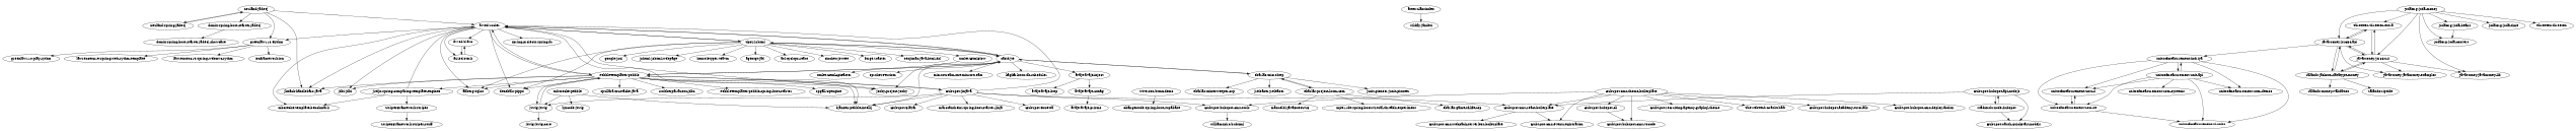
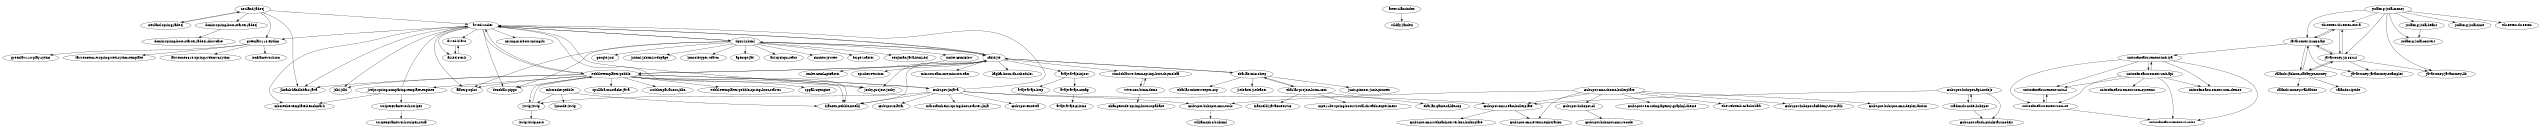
  digraph {
    fontname="DejaVu Serif"
    node [fontname="DejaVu Serif"]
    edge [fontname="DejaVu Serif"]
    "neuland/jade4j" [l="8.065,20.505"]
    "neuland/spring-jade4j" [l="8.035,20.497"]
    "domix/spring-boot-starter-jade4j" [l="8.044,20.472"]
    "jknack/handlebars.java" [l="9.13,21.601"]
    "greenlaw110/Rythm" [l="8.103,20.5"]
    "fizzed/rocker" [l="8.134,20.564"]
    "domix/spring-boot-starter-jade4j-showcase" [l="8.031,20.455"]
    "greenlaw110/play-rythm" [l="8.109,20.471"]
    "lawrence0819/spring-web-rythm-template" [l="8.117,20.485"]
    "lawrence0819/spring-webmvc-rythm" [l="8.099,20.48"]
    "ionframework/ion" [l="8.087,20.477"]
    "tipsy/j2html" [l="8.134,20.631"]
    "casid/jte" [l="8.168,20.589"]
    "aaberg/sql2o" [l="9.079,21.394"]
    "decebals/pippo" [l="9.112,21.469"]
    "PebbleTemplates/pebble" [l="8.18,20.562"]
    "bjansen/pebble-intellij" [l="8.2,20.567"]
    "jooby-project/jooby" [l="9.178,21.473"]
    "jdbi/jdbi" [l="9.142,21.425"]
    "mbosecke/template-benchmark" [l="8.095,20.575"]
    "fizzed/blaze" [l="8.118,20.535"]
    "fizzed/stork" [l="8.099,20.544"]
    "spring-projects/spring-fu" [l="47.65,-3.447"]
    "cincheo/jsweet" [l="-11.451,41.614"]
    "forge/roaster" [l="9.116,21.39"]
    "benjiman/java-html-dsl" [l="8.105,20.647"]
    "xmlet/HtmlFlow" [l="8.125,20.669"]
    "google/j2cl" [l="-11.454,41.572"]
    "j2html/j2html-webpage" [l="8.16,20.646"]
    "konsoletyper/teavm" [l="-11.477,41.641"]
    "agentgt/jatl" [l="8.146,20.66"]
    "aol/cyclops-react" [l="8.958,21.333"]
    "microstream-one/microstream" [l="8.956,21.086"]
+   "wimdeblauwe/htmx-spring-boot-thymeleaf" [l="8.165,20.516"]
    "ebarlas/microhttp" [l="8.21,20.63"]
    "kagkarlsson/db-scheduler" [l="9.13,21.213"]
    "sproket/Persism" [l="8.938,21.111"]
    "avaje/avaje-inject" [l="8.168,20.537"]
    "jtwig/jtwig" [l="8.224,20.557"]
    "HubSpot/jinjava" [l="8.213,20.53"]
    "jreijn/spring-comparing-template-engines" [l="8.115,20.592"]
    "PebbleTemplates/pebble-spring-boot-starter" [l="8.198,20.586"]
    "npgall/cqengine" [l="8.98,21.418"]
    "spullara/mustache.java" [l="9.16,21.54"]
    "zsoltherpai/fluent-jdbc" [l="8.965,21.383"]
    "wildfly/jandex" [l="8.058,20.564"]
    "xmlet/HtmlApiFaster" [l="8.122,20.688"]
    "ThreeTen/threeten-extra" [l="8.093,20.739"]
    "JavaMoney/jsr354-api" [l="8.089,20.773"]
    "JavaMoney/jsr354-ri" [l="8.07,20.765"]
    "wiverson/htmx-demo" [l="8.164,20.485"]
    "ebarlas/project-loom-c5m" [l="8.247,20.656"]
    "junit-pioneer/junit-pioneer" [l="8.978,21.157"]
    "ebarlas/minesweeper-csp" [l="8.21,20.659"]
    "jreleaser/jreleaser" [l="8.997,21.13"]
    "avaje/avaje-config" [l="8.184,20.508"]
    "avaje/avaje-http" [l="8.148,20.521"]
    "JavaMoney/javamoney-examples" [l="8.047,20.763"]
    "zalando/jackson-datatype-money" [l="8.066,20.745"]
    "unitsofmeasurement/indriya" [l="8.122,20.83"]
    "JavaMoney/javamoney-lib" [l="8.075,20.801"]
    "jtwig/jtwig-core" [l="8.256,20.547"]
    "HubSpot/hubspot-cms-tools" [l="8.248,20.485"]
    "HubSpot/cms-react-boilerplate" [l="8.283,20.488"]
    "marcoandreini/spring-boot-starter-jinja" [l="8.228,20.511"]
    "HubSpot/Rosetta" [l="-12.107,-6.215"]
    "HubSpot/Blazar" [l="-12.108,-6.197"]
    "StripesFramework/stripes" [l="8.071,20.614"]
    "ChangeNode/spring-boot-supabase" [l="8.164,20.455"]
    "mp911de/spring-boot-virtual-threads-experiment" [l="8.283,20.664"]
    "ebarlas/game-of-life-csp" [l="8.261,20.688"]
    "manuelbl/JavaDoesUSB" [l="25.921,36.899"]
    "avaje/avaje-prisms" [l="8.193,20.491"]
    "williamspiro/hubXml" [l="8.261,20.496"]
    "HubSpot/cms-event-registration" [l="8.293,20.468"]
    "HubSpot/cms-webpack-serverless-boilerplate" [l="8.273,20.473"]
    "StripesFramework/stripes-stuff" [l="8.05,20.622"]
    "JodaOrg/joda-money" [l="8.047,20.793"]
    "JodaOrg/joda-beans" [l="8.02,20.824"]
    "JodaOrg/joda-convert" [l="8.042,20.826"]
    "JodaOrg/joda-time" [l="48.692,0.399"]
    "ThreeTen/threeten" [l="8,20.794"]
    "zalando/money-validation" [l="8.044,20.73"]
    "zalando/riptide" [l="10.62,-11.444"]
    "unitsofmeasurement/unit-api" [l="8.135,20.859"]
    "unitsofmeasurement/unit-ri" [l="8.152,20.845"]
    "unitsofmeasurement/si-units" [l="8.123,20.846"]
    "unitsofmeasurement/uom-se" [l="8.141,20.838"]
    "unitsofmeasurement/uom-demos" [l="8.113,20.855"]
    "MadKudu/node-hubspot" [l="8.364,20.495"]
    "HubSpot/oauth-quickstart-nodejs" [l="8.366,20.475"]
    "HubSpot/hubspot-api-nodejs" [l="8.337,20.488"]
    "unitsofmeasurement/uom-systems" [l="8.143,20.883"]
    "atteo/classindex" [l="8.014,20.565"]
    "HubSpot/cms-theme-boilerplate" [l="8.284,20.446"]
    "HubSpot/hubspot-cli" [l="8.317,20.431"]
    "HubSpot/hubspot-cms-vscode" [l="8.301,20.424"]
    "HubSpot/recruiting-agency-graphql-theme" [l="8.269,20.422"]
    "TheWebTech/CrankShaft" [l="8.259,20.436"]
    "HubSpot/hubspot-academy-tutorials" [l="8.307,20.448"]
    "HubSpot/hubspot-cms-deploy-action" [l="8.287,20.413"]
    "mbosecke/pebble" [l="8.251,20.577"]
    "lyncode/jtwig" [l="8.283,20.586"]
    "neuland/jade4j" -> "neuland/spring-jade4j"
    "neuland/jade4j" -> "domix/spring-boot-starter-jade4j"
    "neuland/jade4j" -> "jknack/handlebars.java" [e=1]
    "neuland/jade4j" -> "greenlaw110/Rythm"
    "neuland/jade4j" -> "fizzed/rocker"
    "neuland/spring-jade4j" -> "neuland/jade4j"
    "domix/spring-boot-starter-jade4j" -> "domix/spring-boot-starter-jade4j-showcase"
    "greenlaw110/Rythm" -> "greenlaw110/play-rythm"
    "greenlaw110/Rythm" -> "lawrence0819/spring-web-rythm-template"
    "greenlaw110/Rythm" -> "lawrence0819/spring-webmvc-rythm"
    "greenlaw110/Rythm" -> "ionframework/ion"
    "fizzed/rocker" -> "jknack/handlebars.java" [e=1]
    "fizzed/rocker" -> "greenlaw110/Rythm"
    "fizzed/rocker" -> "tipsy/j2html"
    "fizzed/rocker" -> "casid/jte"
    "fizzed/rocker" -> "aaberg/sql2o" [e=1]
    "fizzed/rocker" -> "decebals/pippo" [e=1]
    "fizzed/rocker" -> "PebbleTemplates/pebble"
    "fizzed/rocker" -> "bjansen/pebble-intellij"
    "fizzed/rocker" -> "jooby-project/jooby" [e=1]
    "fizzed/rocker" -> "jdbi/jdbi" [e=1]
    "fizzed/rocker" -> "mbosecke/template-benchmark"
    "fizzed/rocker" -> "fizzed/blaze"
    "fizzed/rocker" -> "fizzed/stork"
    "fizzed/rocker" -> "spring-projects/spring-fu" [e=1]
    "tipsy/j2html" -> "fizzed/rocker"
    "tipsy/j2html" -> "casid/jte"
    "tipsy/j2html" -> "aaberg/sql2o" [e=1]
    "tipsy/j2html" -> "decebals/pippo" [e=1]
    "tipsy/j2html" -> "cincheo/jsweet" [e=1]
    "tipsy/j2html" -> "forge/roaster" [e=1]
    "tipsy/j2html" -> "benjiman/java-html-dsl"
    "tipsy/j2html" -> "xmlet/HtmlFlow"
    "tipsy/j2html" -> "google/j2cl" [e=1]
    "tipsy/j2html" -> "j2html/j2html-webpage"
    "tipsy/j2html" -> "konsoletyper/teavm" [e=1]
    "tipsy/j2html" -> "agentgt/jatl"
    "tipsy/j2html" -> "aol/cyclops-react" [e=1]
    "casid/jte" -> "fizzed/rocker"
    "casid/jte" -> "tipsy/j2html"
    "casid/jte" -> "PebbleTemplates/pebble"
    "casid/jte" -> "bjansen/pebble-intellij"
    "casid/jte" -> "jooby-project/jooby" [e=1]
    "casid/jte" -> "microstream-one/microstream" [e=1]
+   "casid/jte" -> "wimdeblauwe/htmx-spring-boot-thymeleaf"
    "casid/jte" -> "ebarlas/microhttp"
    "casid/jte" -> "kagkarlsson/db-scheduler" [e=1]
    "casid/jte" -> "sproket/Persism" [e=1]
    "casid/jte" -> "avaje/avaje-inject"
    "PebbleTemplates/pebble" -> "jknack/handlebars.java" [e=1]
    "PebbleTemplates/pebble" -> "fizzed/rocker"
    "PebbleTemplates/pebble" -> "casid/jte"
    "PebbleTemplates/pebble" -> "aaberg/sql2o" [e=1]
    "PebbleTemplates/pebble" -> "decebals/pippo" [e=1]
    "PebbleTemplates/pebble" -> "bjansen/pebble-intellij"
    "PebbleTemplates/pebble" -> "jooby-project/jooby" [e=1]
    "PebbleTemplates/pebble" -> "jdbi/jdbi" [e=1]
    "PebbleTemplates/pebble" -> "jtwig/jtwig"
    "PebbleTemplates/pebble" -> "HubSpot/jinjava"
    "PebbleTemplates/pebble" -> "jreijn/spring-comparing-template-engines"
    "PebbleTemplates/pebble" -> "PebbleTemplates/pebble-spring-boot-starter"
    "PebbleTemplates/pebble" -> "npgall/cqengine" [e=1]
    "PebbleTemplates/pebble" -> "spullara/mustache.java" [e=1]
    "PebbleTemplates/pebble" -> "zsoltherpai/fluent-jdbc" [e=1]
    "fizzed/blaze" -> "fizzed/stork"
    "fizzed/stork" -> "fizzed/blaze"
    "xmlet/HtmlFlow" -> "xmlet/HtmlApiFaster"
+   "wimdeblauwe/htmx-spring-boot-thymeleaf" -> "wiverson/htmx-demo"
    "ebarlas/microhttp" -> "casid/jte"
    "ebarlas/microhttp" -> "ebarlas/project-loom-c5m"
    "ebarlas/microhttp" -> "junit-pioneer/junit-pioneer" [e=1]
    "ebarlas/microhttp" -> "ebarlas/minesweeper-csp"
    "ebarlas/microhttp" -> "jreleaser/jreleaser" [e=1]
    "avaje/avaje-inject" -> "avaje/avaje-config"
    "avaje/avaje-inject" -> "avaje/avaje-http"
    "jtwig/jtwig" -> "PebbleTemplates/pebble"
    "jtwig/jtwig" -> "jtwig/jtwig-core"
    "HubSpot/jinjava" -> "fizzed/rocker"
    "HubSpot/jinjava" -> "PebbleTemplates/pebble"
    "HubSpot/jinjava" -> "bjansen/pebble-intellij"
    "HubSpot/jinjava" -> "jtwig/jtwig"
    "HubSpot/jinjava" -> "HubSpot/hubspot-cms-tools"
    "HubSpot/jinjava" -> "HubSpot/cms-react-boilerplate"
    "HubSpot/jinjava" -> "marcoandreini/spring-boot-starter-jinja"
    "HubSpot/jinjava" -> "HubSpot/Rosetta" [e=1]
    "HubSpot/jinjava" -> "HubSpot/Blazar" [e=1]
    "jreijn/spring-comparing-template-engines" -> "fizzed/rocker"
    "jreijn/spring-comparing-template-engines" -> "mbosecke/template-benchmark"
    "jreijn/spring-comparing-template-engines" -> "StripesFramework/stripes"
    "ThreeTen/threeten-extra" -> "JavaMoney/jsr354-api"
    "ThreeTen/threeten-extra" -> "JavaMoney/jsr354-ri"
    "JavaMoney/jsr354-api" -> "ThreeTen/threeten-extra"
    "JavaMoney/jsr354-api" -> "JavaMoney/jsr354-ri"
    "JavaMoney/jsr354-api" -> "JavaMoney/javamoney-examples"
    "JavaMoney/jsr354-api" -> "zalando/jackson-datatype-money"
    "JavaMoney/jsr354-api" -> "unitsofmeasurement/indriya"
    "JavaMoney/jsr354-ri" -> "ThreeTen/threeten-extra"
    "JavaMoney/jsr354-ri" -> "JavaMoney/jsr354-api"
    "JavaMoney/jsr354-ri" -> "JavaMoney/javamoney-examples"
    "JavaMoney/jsr354-ri" -> "zalando/jackson-datatype-money"
    "JavaMoney/jsr354-ri" -> "JavaMoney/javamoney-lib"
+   "wiverson/htmx-demo" -> "wimdeblauwe/htmx-spring-boot-thymeleaf"
    "wiverson/htmx-demo" -> "ChangeNode/spring-boot-supabase"
    "ebarlas/project-loom-c5m" -> "ebarlas/microhttp"
    "ebarlas/project-loom-c5m" -> "mp911de/spring-boot-virtual-threads-experiment"
    "ebarlas/project-loom-c5m" -> "ebarlas/game-of-life-csp"
    "ebarlas/project-loom-c5m" -> "manuelbl/JavaDoesUSB" [e=1]
    "avaje/avaje-config" -> "avaje/avaje-prisms"
    "zalando/jackson-datatype-money" -> "JavaMoney/jsr354-api"
    "zalando/jackson-datatype-money" -> "JavaMoney/jsr354-ri"
    "zalando/jackson-datatype-money" -> "zalando/money-validation"
    "zalando/jackson-datatype-money" -> "zalando/riptide" [e=1]
    "unitsofmeasurement/indriya" -> "unitsofmeasurement/unit-api"
    "unitsofmeasurement/indriya" -> "unitsofmeasurement/unit-ri"
    "unitsofmeasurement/indriya" -> "unitsofmeasurement/si-units"
    "unitsofmeasurement/indriya" -> "unitsofmeasurement/uom-se"
    "unitsofmeasurement/indriya" -> "unitsofmeasurement/uom-demos"
    "HubSpot/hubspot-cms-tools" -> "williamspiro/hubXml"
    "HubSpot/cms-react-boilerplate" -> "HubSpot/cms-event-registration"
    "HubSpot/cms-react-boilerplate" -> "HubSpot/cms-webpack-serverless-boilerplate"
    "StripesFramework/stripes" -> "StripesFramework/stripes-stuff"
    "JodaOrg/joda-money" -> "ThreeTen/threeten-extra"
    "JodaOrg/joda-money" -> "JavaMoney/jsr354-api"
    "JodaOrg/joda-money" -> "JavaMoney/jsr354-ri"
    "JodaOrg/joda-money" -> "JavaMoney/javamoney-lib"
    "JodaOrg/joda-money" -> "JodaOrg/joda-beans"
    "JodaOrg/joda-money" -> "JodaOrg/joda-convert"
    "JodaOrg/joda-money" -> "JodaOrg/joda-time" [e=1]
    "JodaOrg/joda-money" -> "ThreeTen/threeten"
    "JodaOrg/joda-beans" -> "JodaOrg/joda-convert"
    "unitsofmeasurement/unit-api" -> "unitsofmeasurement/indriya"
    "unitsofmeasurement/unit-api" -> "unitsofmeasurement/unit-ri"
    "unitsofmeasurement/unit-api" -> "unitsofmeasurement/si-units"
    "unitsofmeasurement/unit-api" -> "unitsofmeasurement/uom-se"
    "unitsofmeasurement/unit-api" -> "unitsofmeasurement/uom-demos"
    "unitsofmeasurement/unit-api" -> "unitsofmeasurement/uom-systems"
    "unitsofmeasurement/unit-ri" -> "unitsofmeasurement/uom-se"
    "unitsofmeasurement/uom-se" -> "unitsofmeasurement/unit-ri"
    "unitsofmeasurement/uom-se" -> "unitsofmeasurement/si-units"
    "MadKudu/node-hubspot" -> "HubSpot/oauth-quickstart-nodejs"
    "MadKudu/node-hubspot" -> "HubSpot/hubspot-api-nodejs"
    "HubSpot/hubspot-api-nodejs" -> "HubSpot/cms-react-boilerplate"
    "HubSpot/hubspot-api-nodejs" -> "MadKudu/node-hubspot"
    "HubSpot/hubspot-api-nodejs" -> "HubSpot/oauth-quickstart-nodejs"
    "atteo/classindex" -> "wildfly/jandex"
    "HubSpot/cms-theme-boilerplate" -> "HubSpot/hubspot-cms-tools"
    "HubSpot/cms-theme-boilerplate" -> "HubSpot/cms-react-boilerplate"
    "HubSpot/cms-theme-boilerplate" -> "HubSpot/cms-event-registration"
    "HubSpot/cms-theme-boilerplate" -> "HubSpot/hubspot-cli"
-   "HubSpot/cms-theme-boilerplate" -> "HubSpot/hubspot-cms-vscode"
    "HubSpot/cms-theme-boilerplate" -> "HubSpot/recruiting-agency-graphql-theme"
    "HubSpot/cms-theme-boilerplate" -> "TheWebTech/CrankShaft"
    "HubSpot/cms-theme-boilerplate" -> "HubSpot/hubspot-academy-tutorials"
    "HubSpot/cms-theme-boilerplate" -> "HubSpot/hubspot-cms-deploy-action"
    "HubSpot/hubspot-cli" -> "HubSpot/hubspot-cms-vscode"
    "mbosecke/pebble" -> "bjansen/pebble-intellij"
    "mbosecke/pebble" -> "jtwig/jtwig"
    "mbosecke/pebble" -> "lyncode/jtwig"
  }
